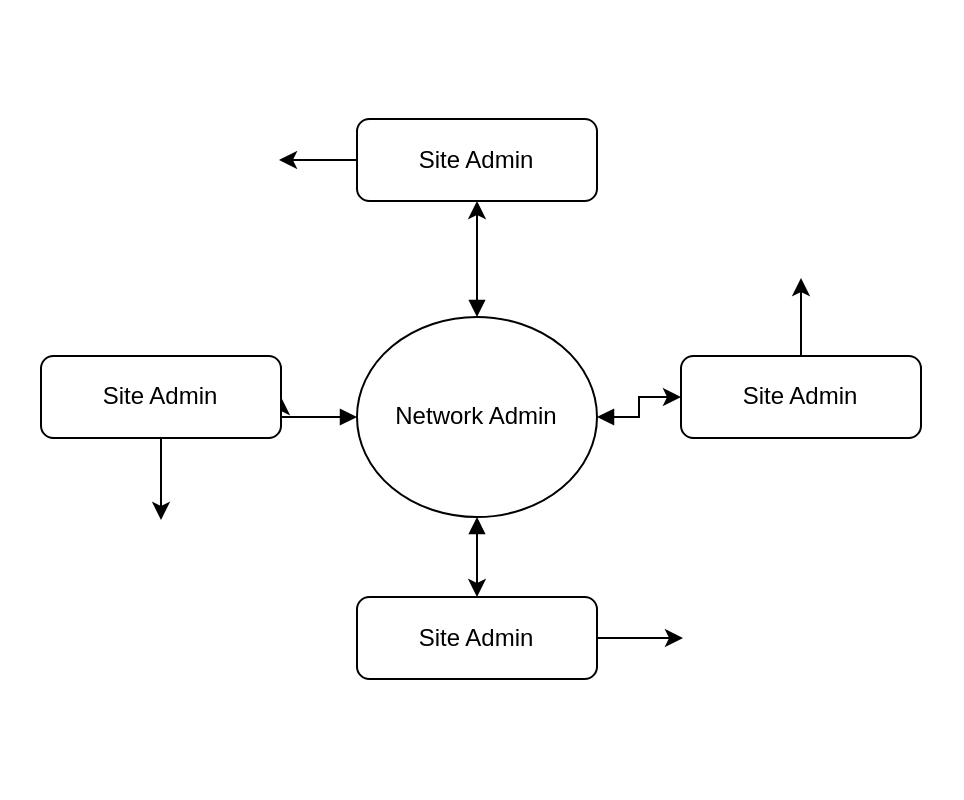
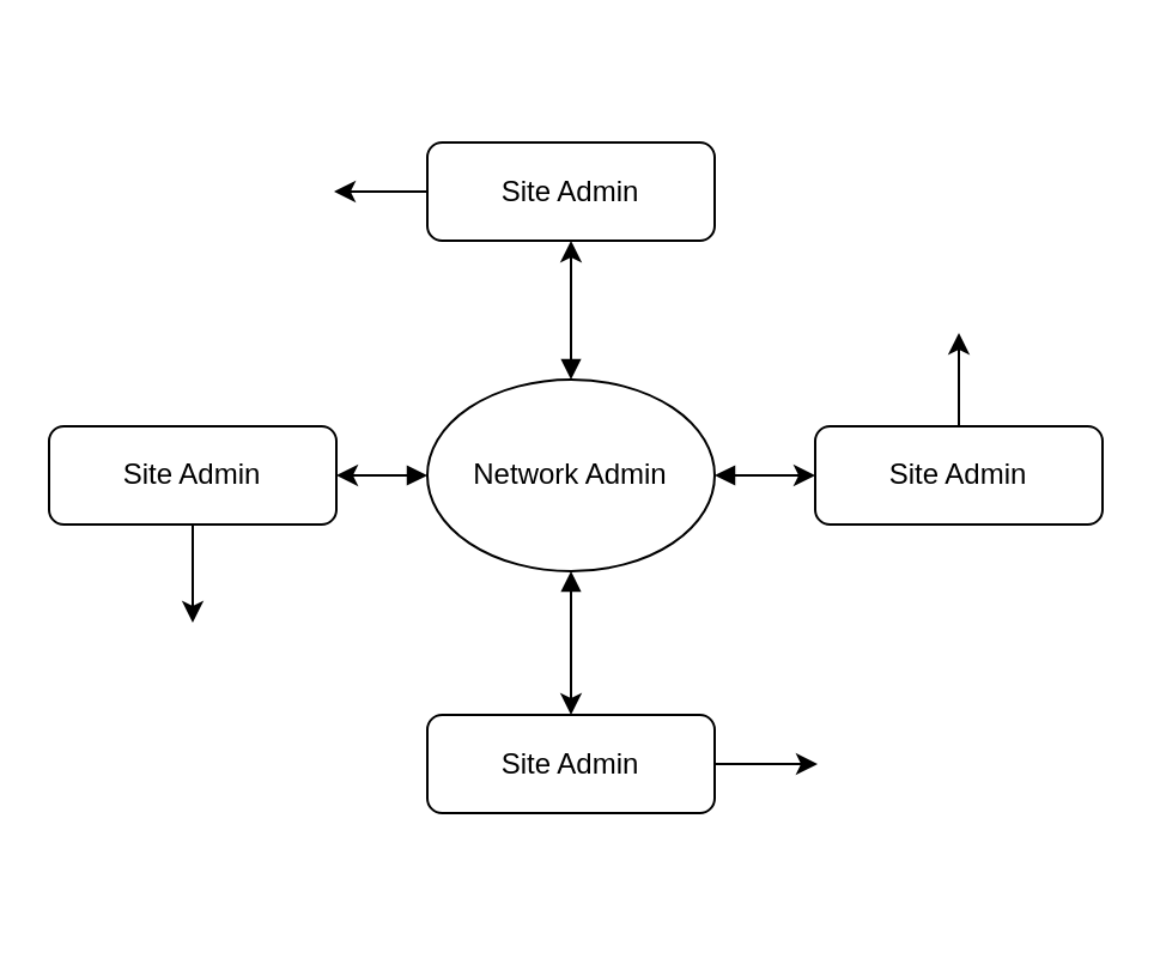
  <mxCell id="0" />
  <mxCell id="1" parent="0" />
  <mxCell id="2" value="" style="shape=image;html=1;verticalAlign=top;verticalLabelPosition=bottom;labelBackgroundColor=#ffffff;imageAspect=0;aspect=fixed;image=https://cdn3.iconfinder.com/data/icons/energy-and-power-glyph-24-px/24/Factory_industry_mill_power_plant_production_unit-128.png" parent="1" vertex="1"><mxGeometry x="21" y="20.5" width="118" height="118" as="geometry" /></mxCell>
  <mxCell id="3" style="edgeStyle=orthogonalEdgeStyle;rounded=0;orthogonalLoop=1;jettySize=auto;html=1;exitX=1;exitY=0.5;exitDx=0;exitDy=0;entryX=0;entryY=0.5;entryDx=0;entryDy=0;startArrow=block;startFill=1;" parent="1" source="7" target="14" edge="1"><mxGeometry relative="1" as="geometry" /></mxCell>
  <mxCell id="4" style="edgeStyle=orthogonalEdgeStyle;rounded=0;orthogonalLoop=1;jettySize=auto;html=1;exitX=0.5;exitY=1;exitDx=0;exitDy=0;entryX=0.5;entryY=0;entryDx=0;entryDy=0;startArrow=block;startFill=1;" parent="1" source="7" target="16" edge="1"><mxGeometry relative="1" as="geometry" /></mxCell>
  <mxCell id="5" style="edgeStyle=orthogonalEdgeStyle;rounded=0;orthogonalLoop=1;jettySize=auto;html=1;exitX=0;exitY=0.5;exitDx=0;exitDy=0;entryX=1;entryY=0.5;entryDx=0;entryDy=0;startArrow=block;startFill=1;" parent="1" source="7" target="18" edge="1"><mxGeometry relative="1" as="geometry" /></mxCell>
  <mxCell id="6" style="edgeStyle=orthogonalEdgeStyle;rounded=0;orthogonalLoop=1;jettySize=auto;html=1;exitX=0.5;exitY=0;exitDx=0;exitDy=0;entryX=0.5;entryY=1;entryDx=0;entryDy=0;startArrow=block;startFill=1;" parent="1" source="7" target="12" edge="1"><mxGeometry relative="1" as="geometry" /></mxCell>
- <mxCell id="7" value="Network Admin" style="ellipse;whiteSpace=wrap;html=1;" parent="1" vertex="1"><mxGeometry x="178" y="158" width="120" height="100" as="geometry" /></mxCell>
+ <mxCell id="7" value="Network Admin" style="ellipse;whiteSpace=wrap;html=1;" parent="1" vertex="1"><mxGeometry x="178" y="158" width="120" height="80" as="geometry" /></mxCell>
  <mxCell id="8" value="" style="shape=image;html=1;verticalAlign=top;verticalLabelPosition=bottom;labelBackgroundColor=#ffffff;imageAspect=0;aspect=fixed;image=https://cdn3.iconfinder.com/data/icons/energy-and-power-glyph-24-px/24/Factory_industry_mill_power_plant_production_unit-128.png" parent="1" vertex="1"><mxGeometry x="341" y="20.5" width="118" height="118" as="geometry" /></mxCell>
  <mxCell id="9" value="" style="shape=image;html=1;verticalAlign=top;verticalLabelPosition=bottom;labelBackgroundColor=#ffffff;imageAspect=0;aspect=fixed;image=https://cdn3.iconfinder.com/data/icons/energy-and-power-glyph-24-px/24/Factory_industry_mill_power_plant_production_unit-128.png" parent="1" vertex="1"><mxGeometry x="341" y="259.5" width="118" height="118" as="geometry" /></mxCell>
  <mxCell id="10" value="" style="shape=image;html=1;verticalAlign=top;verticalLabelPosition=bottom;labelBackgroundColor=#ffffff;imageAspect=0;aspect=fixed;image=https://cdn3.iconfinder.com/data/icons/energy-and-power-glyph-24-px/24/Factory_industry_mill_power_plant_production_unit-128.png" parent="1" vertex="1"><mxGeometry x="21" y="259.5" width="118" height="118" as="geometry" /></mxCell>
  <mxCell id="11" style="edgeStyle=orthogonalEdgeStyle;rounded=0;orthogonalLoop=1;jettySize=auto;html=1;exitX=0;exitY=0.5;exitDx=0;exitDy=0;" edge="1" parent="1" source="12" target="2"><mxGeometry relative="1" as="geometry" /></mxCell>
  <mxCell id="12" value="Site Admin" style="rounded=1;whiteSpace=wrap;html=1;" parent="1" vertex="1"><mxGeometry x="178" y="59" width="120" height="41" as="geometry" /></mxCell>
  <mxCell id="13" style="edgeStyle=orthogonalEdgeStyle;rounded=0;orthogonalLoop=1;jettySize=auto;html=1;exitX=0.5;exitY=0;exitDx=0;exitDy=0;" edge="1" parent="1" source="14" target="8"><mxGeometry relative="1" as="geometry" /></mxCell>
  <mxCell id="14" value="Site Admin" style="rounded=1;whiteSpace=wrap;html=1;" parent="1" vertex="1"><mxGeometry x="340" y="177.5" width="120" height="41" as="geometry" /></mxCell>
  <mxCell id="15" style="edgeStyle=orthogonalEdgeStyle;rounded=0;orthogonalLoop=1;jettySize=auto;html=1;" edge="1" parent="1" source="16" target="9"><mxGeometry relative="1" as="geometry" /></mxCell>
  <mxCell id="16" value="Site Admin" style="rounded=1;whiteSpace=wrap;html=1;" parent="1" vertex="1"><mxGeometry x="178" y="298" width="120" height="41" as="geometry" /></mxCell>
  <mxCell id="17" style="edgeStyle=orthogonalEdgeStyle;rounded=0;orthogonalLoop=1;jettySize=auto;html=1;exitX=0.5;exitY=1;exitDx=0;exitDy=0;entryX=0.5;entryY=0;entryDx=0;entryDy=0;" edge="1" parent="1" source="18" target="10"><mxGeometry relative="1" as="geometry" /></mxCell>
  <mxCell id="18" value="Site Admin" style="rounded=1;whiteSpace=wrap;html=1;" parent="1" vertex="1"><mxGeometry x="20" y="177.5" width="120" height="41" as="geometry" /></mxCell>
